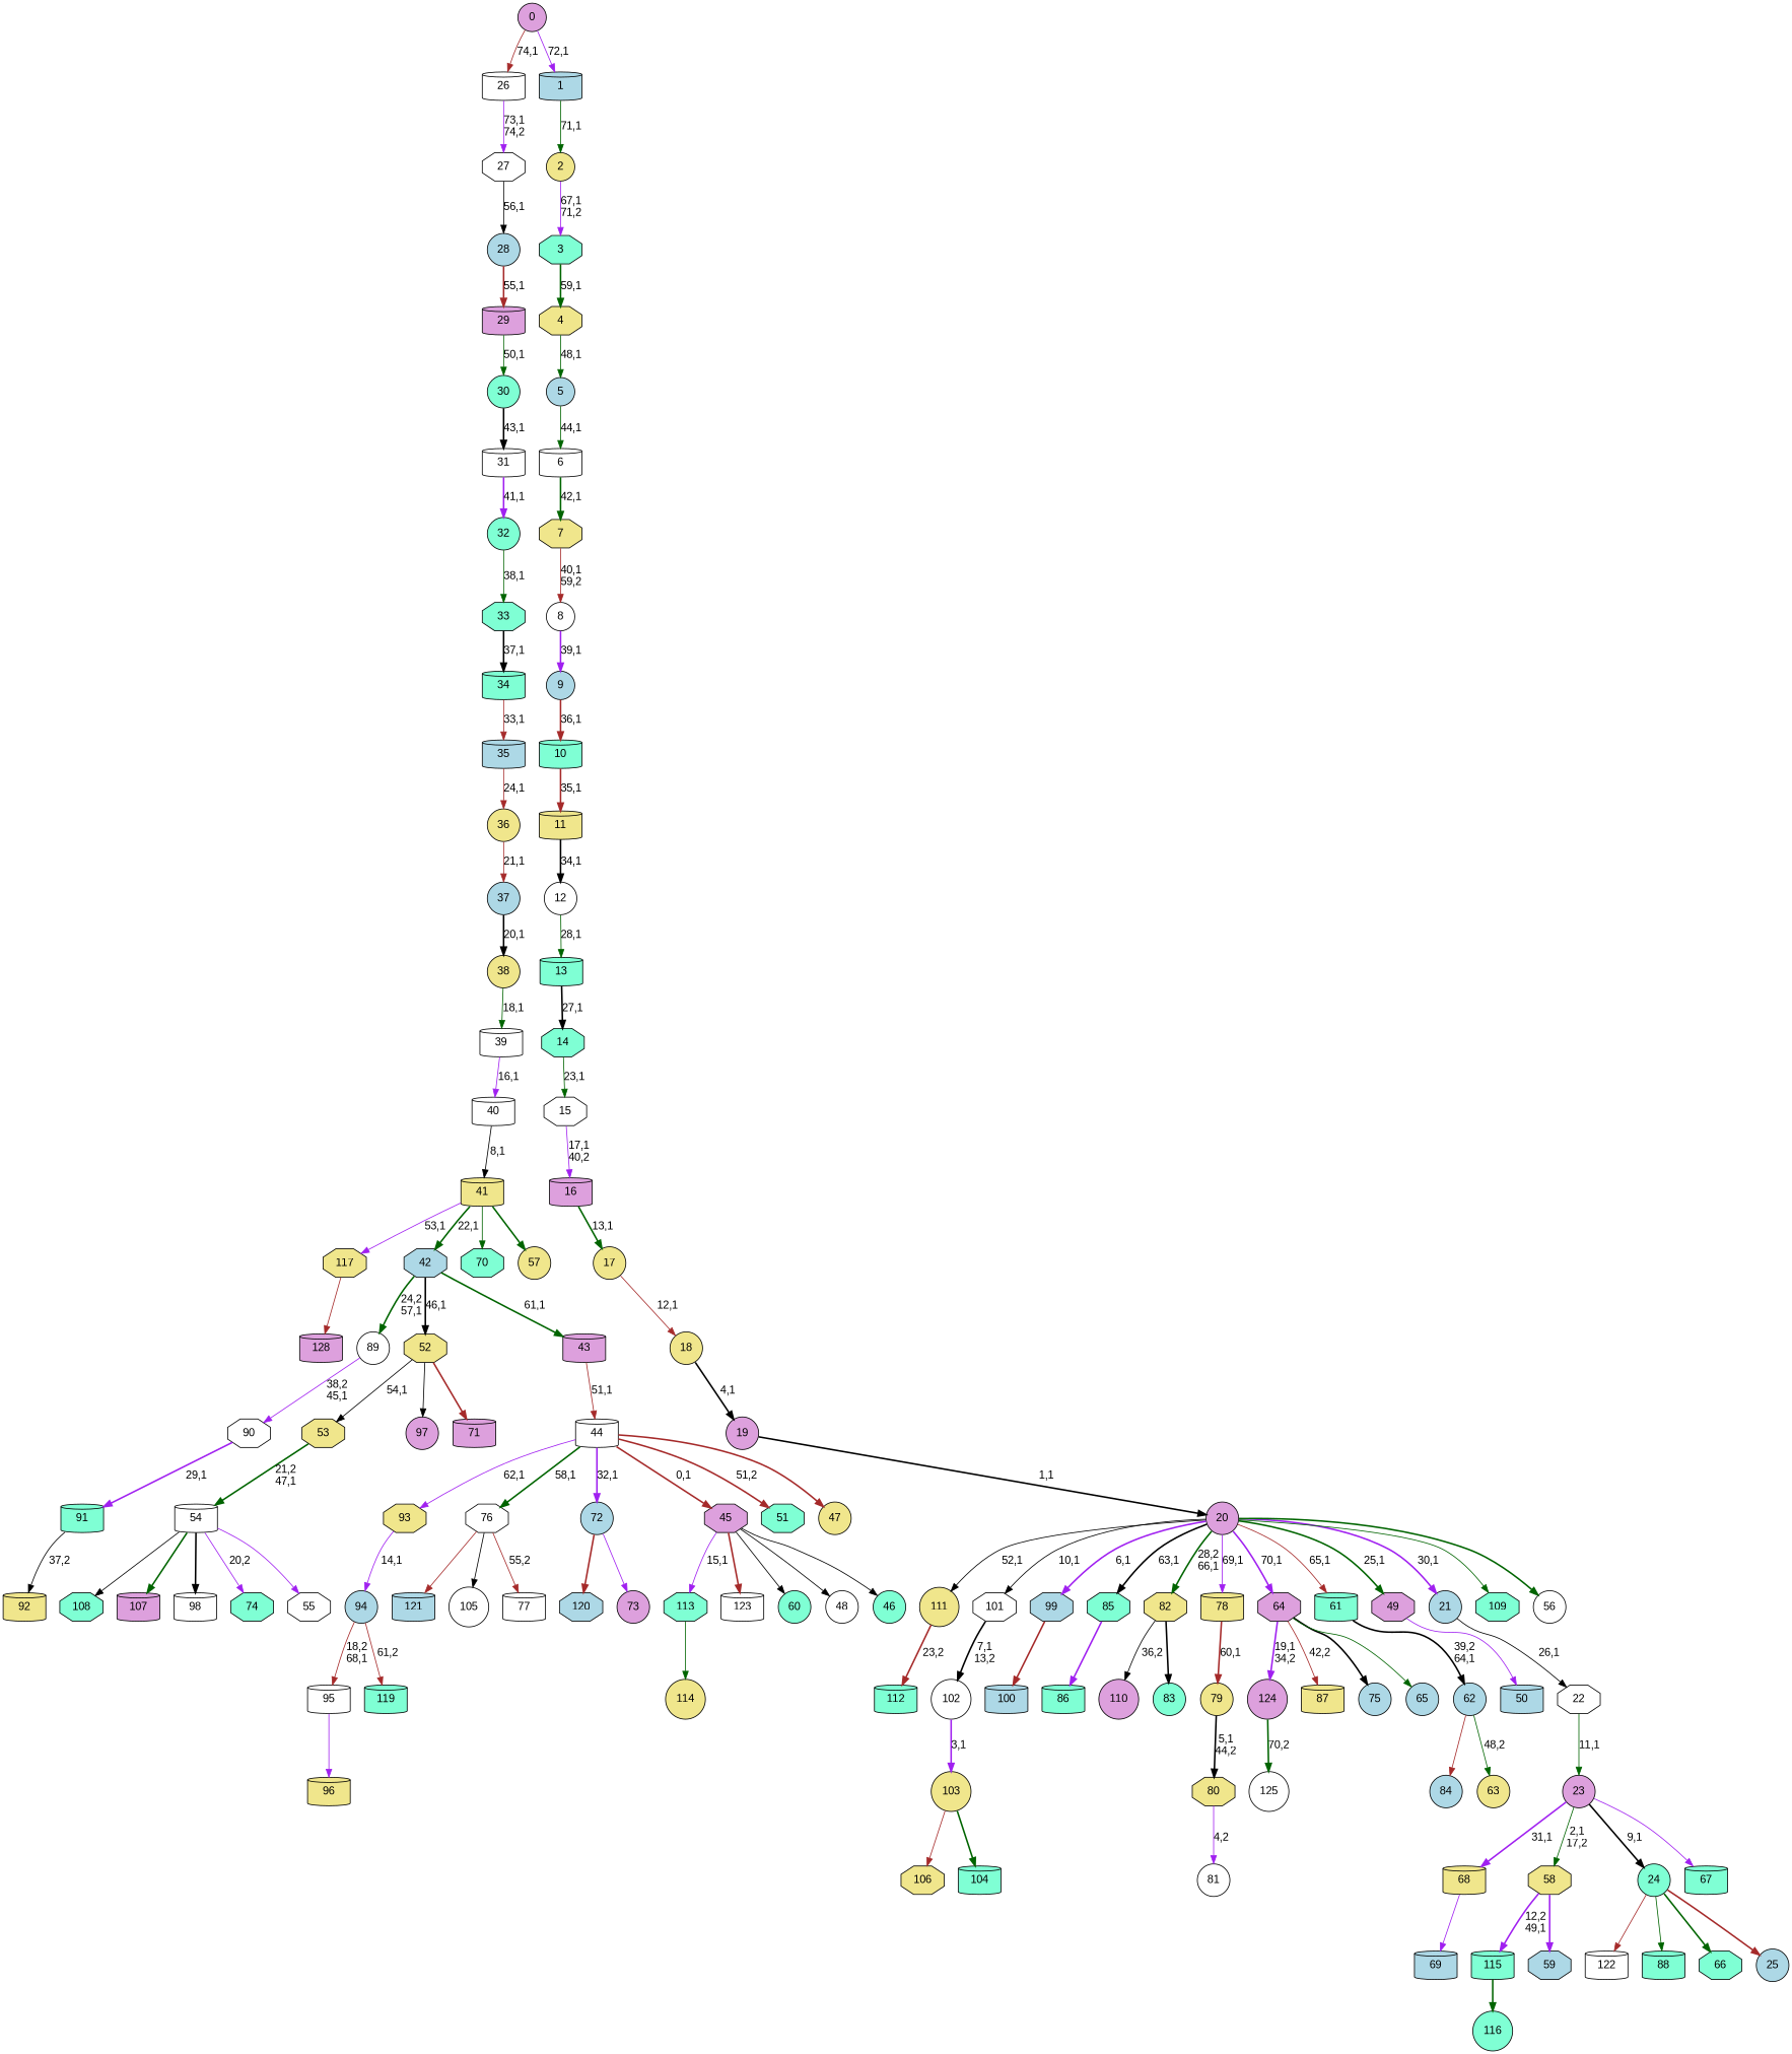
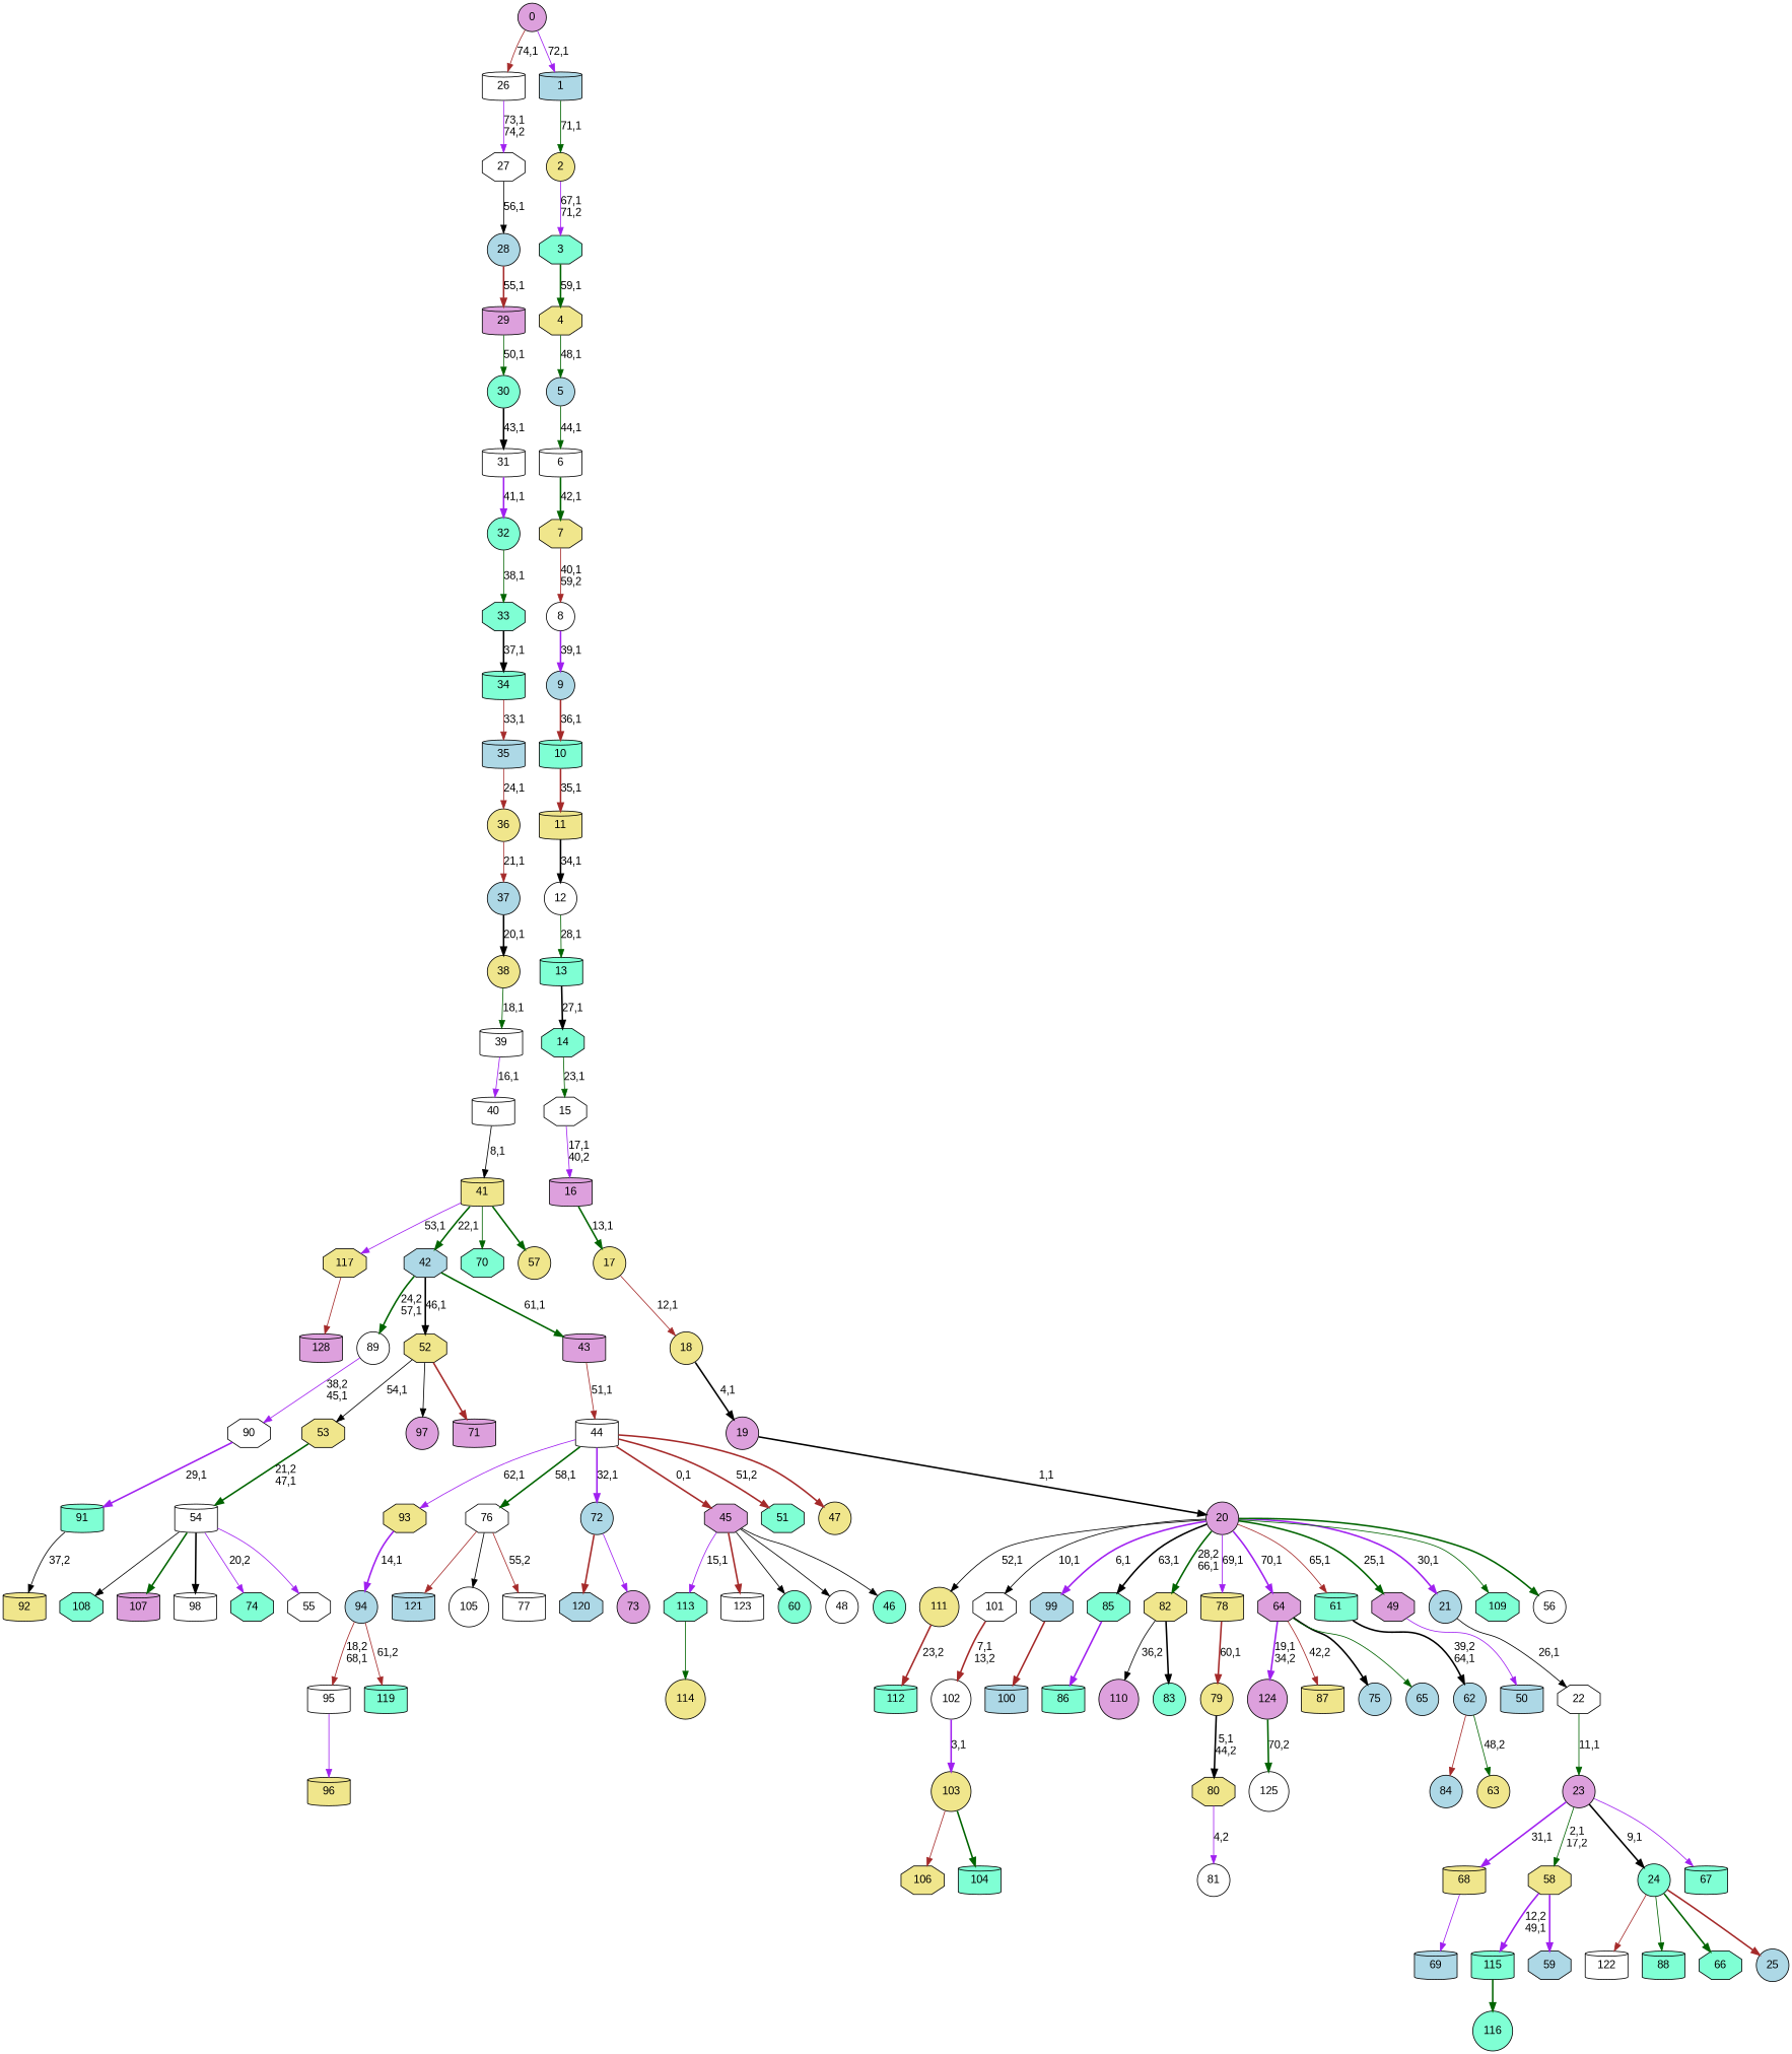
  digraph {
    fontname="Liberation Sans"
    node [fillcolor=aquamarine fontname="Liberation Sans" shape=circle style=filled]
    edge [color=darkgreen fontname="Liberation Sans" style=solid]
    124 [fillcolor=plum]
    125 [fillcolor=white]
    117 [fillcolor=khaki shape=octagon]
    n4 [fillcolor=plum label=128 shape=cylinder]
    115 [shape=cylinder]
    116
    113 [shape=octagon]
    114 [fillcolor=khaki]
    111 [fillcolor=khaki]
    112 [shape=cylinder]
    103 [fillcolor=khaki]
    106 [fillcolor=khaki shape=octagon]
    104 [shape=cylinder]
    102 [fillcolor=white]
    101 [fillcolor=white shape=octagon]
    99 [fillcolor=lightblue shape=octagon]
    100 [fillcolor=lightblue shape=cylinder]
    95 [fillcolor=white shape=cylinder]
    96 [fillcolor=khaki shape=cylinder]
    94 [fillcolor=lightblue]
    119 [shape=cylinder]
    93 [fillcolor=khaki shape=octagon]
    91 [shape=cylinder]
    92 [fillcolor=khaki shape=cylinder]
    90 [fillcolor=white shape=octagon]
    89 [fillcolor=white]
    85 [shape=octagon]
    86 [shape=cylinder]
    82 [fillcolor=khaki shape=octagon]
    110 [fillcolor=plum]
    83
    80 [fillcolor=khaki shape=octagon]
    81 [fillcolor=white]
    79 [fillcolor=khaki]
    78 [fillcolor=khaki shape=cylinder]
    76 [fillcolor=white shape=octagon]
    121 [fillcolor=lightblue shape=cylinder]
    105 [fillcolor=white]
    77 [fillcolor=white shape=cylinder]
    72 [fillcolor=lightblue]
    120 [fillcolor=lightblue shape=octagon]
    73 [fillcolor=plum]
    68 [fillcolor=khaki shape=cylinder]
    69 [fillcolor=lightblue shape=cylinder]
    64 [fillcolor=plum shape=octagon]
    87 [fillcolor=khaki shape=cylinder]
    75 [fillcolor=lightblue]
    65 [fillcolor=lightblue]
    62 [fillcolor=lightblue]
    84 [fillcolor=lightblue]
    63 [fillcolor=khaki]
    61 [shape=cylinder]
    58 [fillcolor=khaki shape=octagon]
    59 [fillcolor=lightblue shape=octagon]
    54 [fillcolor=white shape=cylinder]
    108 [shape=octagon]
    107 [fillcolor=plum shape=cylinder]
    98 [fillcolor=white shape=cylinder]
    74 [shape=octagon]
    55 [fillcolor=white shape=octagon]
    53 [fillcolor=khaki shape=octagon]
    52 [fillcolor=khaki shape=octagon]
    97 [fillcolor=plum]
    71 [fillcolor=plum shape=cylinder]
    49 [fillcolor=plum shape=octagon]
    50 [fillcolor=lightblue shape=cylinder]
    45 [fillcolor=plum shape=octagon]
    123 [fillcolor=white shape=cylinder]
    60
    48 [fillcolor=white]
    46
    44 [fillcolor=white shape=cylinder]
    51 [shape=octagon]
    47 [fillcolor=khaki]
    43 [fillcolor=plum shape=cylinder]
    42 [fillcolor=lightblue shape=octagon]
    41 [fillcolor=khaki shape=cylinder]
    70 [shape=octagon]
    57 [fillcolor=khaki]
    40 [fillcolor=white shape=cylinder]
    39 [fillcolor=white shape=cylinder]
    38 [fillcolor=khaki]
    37 [fillcolor=lightblue]
    36 [fillcolor=khaki]
    35 [fillcolor=lightblue shape=cylinder]
    34 [shape=cylinder]
    33 [shape=octagon]
    32
    31 [fillcolor=white shape=cylinder]
    30
    29 [fillcolor=plum shape=cylinder]
    28 [fillcolor=lightblue]
    27 [fillcolor=white shape=octagon]
    26 [fillcolor=white shape=cylinder]
    122 [fillcolor=white shape=cylinder]
    24
    88 [shape=cylinder]
    66 [shape=octagon]
    25 [fillcolor=lightblue]
    23 [fillcolor=plum]
    67 [shape=cylinder]
    22 [fillcolor=white shape=octagon]
    21 [fillcolor=lightblue]
    20 [fillcolor=plum]
    109 [shape=octagon]
    56 [fillcolor=white]
    19 [fillcolor=plum]
    18 [fillcolor=khaki]
    17 [fillcolor=khaki]
    16 [fillcolor=plum shape=cylinder]
    15 [fillcolor=white shape=octagon]
    14 [shape=octagon]
    13 [shape=cylinder]
    12 [fillcolor=white]
    11 [fillcolor=khaki shape=cylinder]
    10 [shape=cylinder]
    9 [fillcolor=lightblue]
    8 [fillcolor=white]
    7 [fillcolor=khaki shape=octagon]
    6 [fillcolor=white shape=cylinder]
    5 [fillcolor=lightblue]
    4 [fillcolor=khaki shape=octagon]
    3 [shape=octagon]
    2 [fillcolor=khaki]
    1 [fillcolor=lightblue shape=cylinder]
    0 [fillcolor=plum]
    124 -> 125 [label="70,2" style=bold]
    117 -> n4 [color=brown]
    115 -> 116 [style=bold]
    113 -> 114
    111 -> 112 [color=brown label="23,2" style=bold]
    103 -> 106 [color=brown]
    103 -> 104 [style=bold]
    102 -> 103 [color=purple label="3,1" style=bold]
-   101 -> 102 [color=black label="7,1\n13,2" style=bold]
+   101 -> 102 [color=brown label="7,1\n13,2" style=bold]
    99 -> 100 [color=brown style=bold]
    95 -> 96 [color=purple]
    94 -> 95 [color=brown label="18,2\n68,1"]
    94 -> 119 [color=brown label="61,2"]
-   93 -> 94 [color=purple label="14,1"]
+   93 -> 94 [color=purple label="14,1" style=bold]
    91 -> 92 [color=black label="37,2"]
    90 -> 91 [color=purple label="29,1" style=bold]
    89 -> 90 [color=purple label="38,2\n45,1"]
    85 -> 86 [color=purple style=bold]
    82 -> 110 [color=black label="36,2"]
    82 -> 83 [color=black style=bold]
    80 -> 81 [color=purple label="4,2"]
    79 -> 80 [color=black label="5,1\n44,2" style=bold]
    78 -> 79 [color=brown label="60,1" style=bold]
    76 -> 121 [color=brown]
    76 -> 105 [color=black]
    76 -> 77 [color=brown label="55,2"]
    72 -> 120 [color=brown style=bold]
    72 -> 73 [color=purple]
    68 -> 69 [color=purple]
    64 -> 124 [color=purple label="19,1\n34,2" style=bold]
    64 -> 87 [color=brown label="42,2"]
    64 -> 75 [color=black style=bold]
    64 -> 65
    62 -> 84 [color=brown]
    62 -> 63 [label="48,2"]
    61 -> 62 [color=black label="39,2\n64,1" style=bold]
    58 -> 115 [color=purple label="12,2\n49,1" style=bold]
    58 -> 59 [color=purple style=bold]
    54 -> 108 [color=black]
    54 -> 107 [style=bold]
    54 -> 98 [color=black style=bold]
    54 -> 74 [color=purple label="20,2"]
    54 -> 55 [color=purple]
    53 -> 54 [label="21,2\n47,1" style=bold]
    52 -> 53 [color=black label="54,1"]
    52 -> 97 [color=black]
    52 -> 71 [color=brown style=bold]
    49 -> 50 [color=purple]
    45 -> 113 [color=purple label="15,1"]
    45 -> 123 [color=brown style=bold]
    45 -> 60 [color=black]
    45 -> 48 [color=black]
    45 -> 46 [color=black]
    44 -> 93 [color=purple label="62,1"]
    44 -> 76 [label="58,1" style=bold]
    44 -> 72 [color=purple label="32,1" style=bold]
    44 -> 45 [color=brown label="0,1" style=bold]
    44 -> 51 [color=brown label="51,2" style=bold]
    44 -> 47 [color=brown style=bold]
    43 -> 44 [color=brown label="51,1"]
    42 -> 89 [label="24,2\n57,1" style=bold]
    42 -> 52 [color=black label="46,1" style=bold]
    42 -> 43 [label="61,1" style=bold]
    41 -> 117 [color=purple label="53,1"]
    41 -> 42 [label="22,1" style=bold]
    41 -> 70
    41 -> 57 [style=bold]
    40 -> 41 [color=black label="8,1"]
    39 -> 40 [color=purple label="16,1"]
    38 -> 39 [label="18,1"]
    37 -> 38 [color=black label="20,1" style=bold]
    36 -> 37 [color=brown label="21,1"]
    35 -> 36 [color=brown label="24,1"]
    34 -> 35 [color=brown label="33,1"]
    33 -> 34 [color=black label="37,1" style=bold]
    32 -> 33 [label="38,1"]
    31 -> 32 [color=purple label="41,1" style=bold]
    30 -> 31 [color=black label="43,1" style=bold]
    29 -> 30 [label="50,1"]
    28 -> 29 [color=brown label="55,1" style=bold]
    27 -> 28 [color=black label="56,1"]
    26 -> 27 [color=purple label="73,1\n74,2"]
    24 -> 122 [color=brown]
    24 -> 88
    24 -> 66 [style=bold]
    24 -> 25 [color=brown style=bold]
    23 -> 68 [color=purple label="31,1" style=bold]
    23 -> 58 [label="2,1\n17,2"]
    23 -> 24 [color=black label="9,1" style=bold]
    23 -> 67 [color=purple]
    22 -> 23 [label="11,1"]
    21 -> 22 [color=black label="26,1"]
    20 -> 111 [color=black label="52,1"]
    20 -> 101 [color=black label="10,1"]
    20 -> 99 [color=purple label="6,1" style=bold]
    20 -> 85 [color=black label="63,1" style=bold]
    20 -> 82 [label="28,2\n66,1" style=bold]
    20 -> 78 [color=purple label="69,1"]
    20 -> 64 [color=purple label="70,1" style=bold]
    20 -> 61 [color=brown label="65,1"]
    20 -> 49 [label="25,1" style=bold]
    20 -> 21 [color=purple label="30,1" style=bold]
    20 -> 109
    20 -> 56 [style=bold]
    19 -> 20 [color=black label="1,1" style=bold]
    18 -> 19 [color=black label="4,1" style=bold]
    17 -> 18 [color=brown label="12,1"]
    16 -> 17 [label="13,1" style=bold]
    15 -> 16 [color=purple label="17,1\n40,2"]
    14 -> 15 [label="23,1"]
    13 -> 14 [color=black label="27,1" style=bold]
    12 -> 13 [label="28,1"]
    11 -> 12 [color=black label="34,1" style=bold]
    10 -> 11 [color=brown label="35,1" style=bold]
    9 -> 10 [color=brown label="36,1" style=bold]
    8 -> 9 [color=purple label="39,1" style=bold]
    7 -> 8 [color=brown label="40,1\n59,2"]
    6 -> 7 [label="42,1" style=bold]
    5 -> 6 [label="44,1"]
    4 -> 5 [label="48,1"]
    3 -> 4 [label="59,1" style=bold]
    2 -> 3 [color=purple label="67,1\n71,2"]
    1 -> 2 [label="71,1"]
    0 -> 26 [color=brown label="74,1"]
    0 -> 1 [color=purple label="72,1"]
  }
